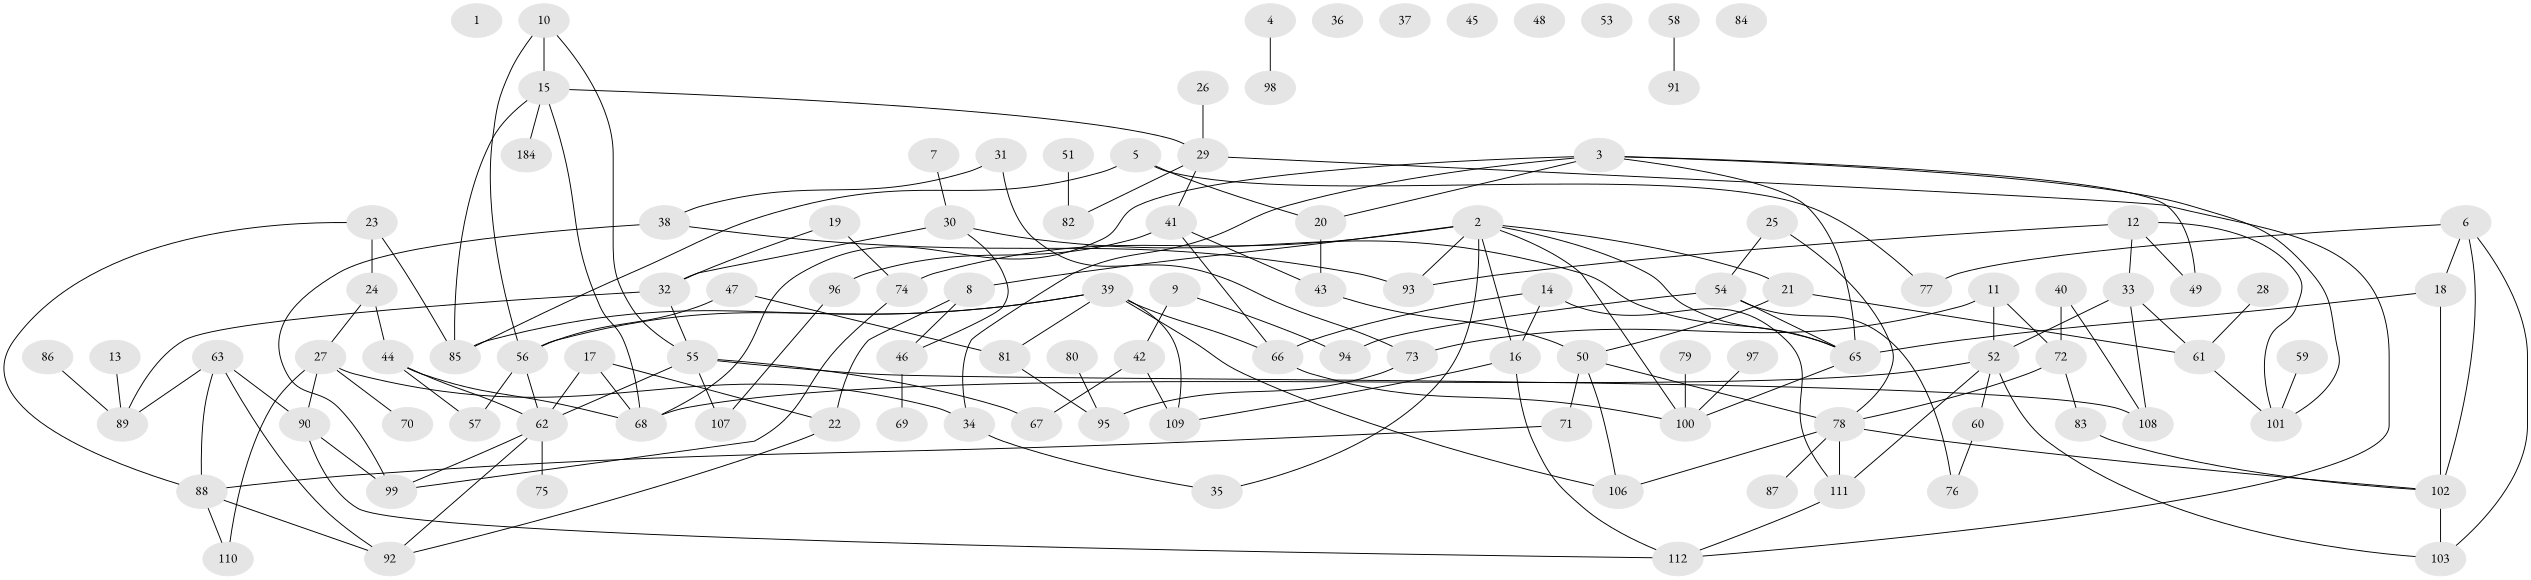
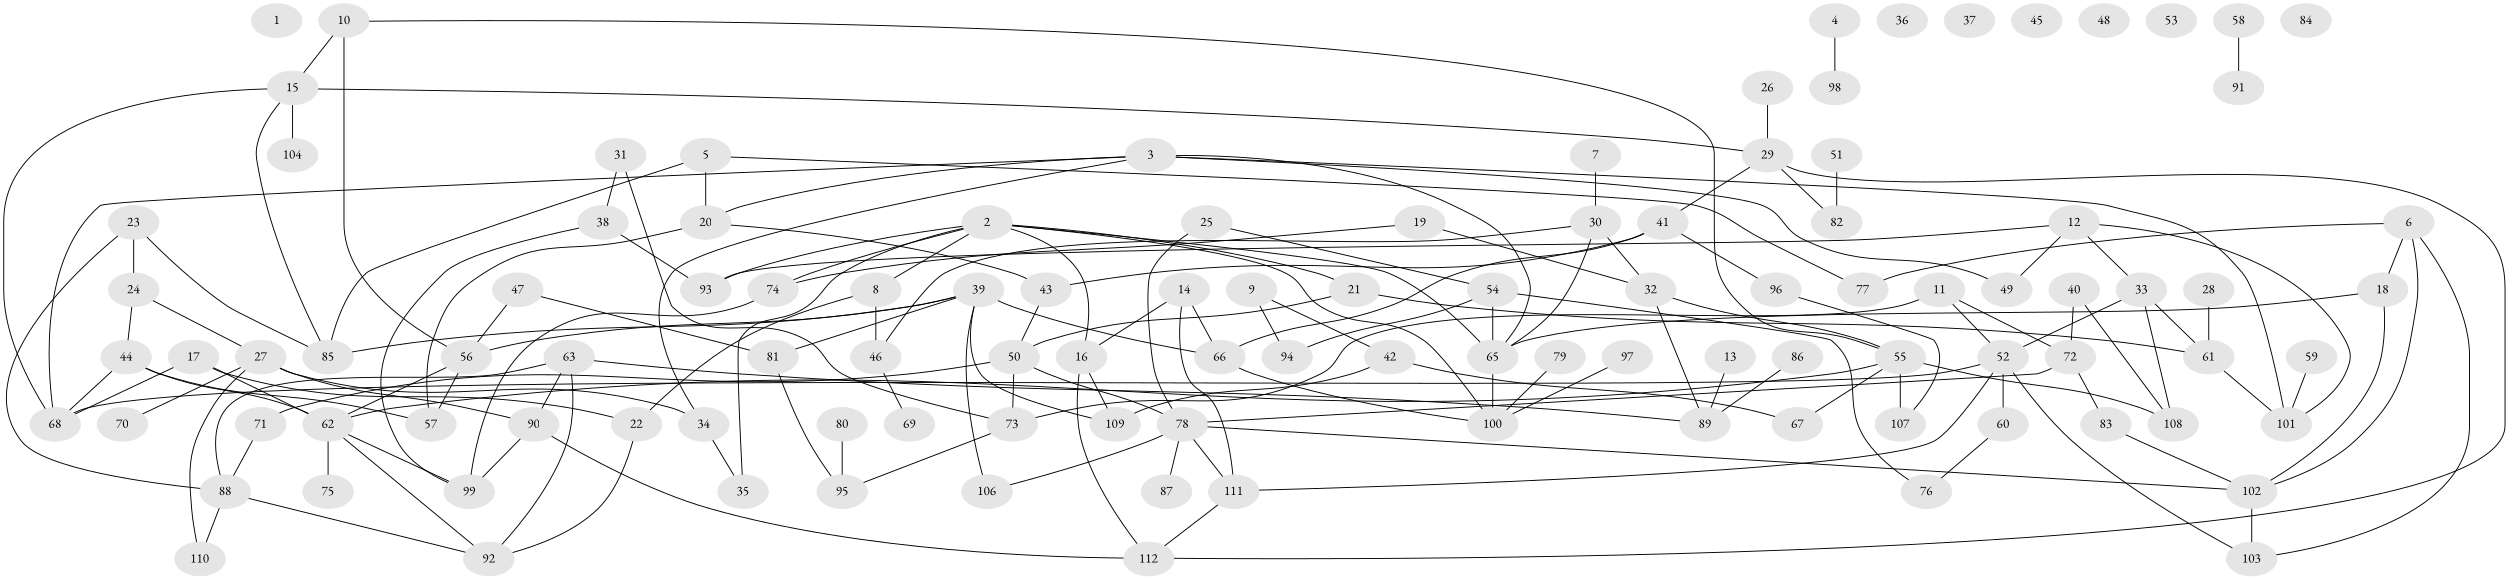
  graph {
    fontname="EB Garamond"
    node [color=gray90 fontname="EB Garamond" style=filled]
    edge [fontname="EB Garamond"]
    1
    2
    8
    16
    21
    35
    65
    74
    93
    100
    22
    46
    109
    112
    50
    61
    99
    3
    20
    34
    49
    68
    101
    43
    57
    4
    98
    5
    77
    85
    6
    18
    102
    103
    7
    30
    32
    92
    69
    9
    42
    94
    67
    10
    15
    55
    56
    29
-   104 [label=184]
+   104
    62
    108
    107
    11
    52
    72
    73
    111
    60
    78
    83
    95
    12
    33
    13
    89
    14
    66
    41
    82
    17
    75
    19
    71
    23
    24
    88
    27
    44
    110
    70
    90
    25
    54
    76
    106
    87
    26
    28
    96
    31
    38
    36
    37
    39
    81
    40
    45
    47
    48
    51
    53
    58
    91
    59
    63
    79
    80
    84
    86
    97
    2 -- 8
    2 -- 16
    2 -- 21
    2 -- 35
    2 -- 65
    2 -- 74
    2 -- 93
    2 -- 100
    8 -- 22
    8 -- 46
    16 -- 109
    16 -- 112
    21 -- 50
    21 -- 61
    65 -- 100
    74 -- 99
    22 -- 92
    46 -- 69
-   50 -- 106
+   50 -- 73
    50 -- 78
    50 -- 71
    61 -- 101
    3 -- 65
    3 -- 20
    3 -- 34
    3 -- 49
    3 -- 68
    3 -- 101
    20 -- 43
+   20 -- 57
    34 -- 35
    43 -- 50
    4 -- 98
    5 -- 20
    5 -- 77
    5 -- 85
    6 -- 77
    6 -- 18
    6 -- 102
    6 -- 103
    18 -- 65
    18 -- 102
    102 -- 103
    7 -- 30
    30 -- 65
    30 -- 46
    30 -- 32
    32 -- 55
    32 -- 89
    9 -- 42
    9 -- 94
    42 -- 109
    42 -- 67
    10 -- 15
    10 -- 55
    10 -- 56
    15 -- 68
    15 -- 85
    15 -- 29
    15 -- 104
    55 -- 67
    55 -- 62
    55 -- 108
    55 -- 107
    56 -- 57
    56 -- 62
    29 -- 112
    29 -- 41
    29 -- 82
    62 -- 99
    62 -- 92
    62 -- 75
    11 -- 52
    11 -- 72
    11 -- 73
    52 -- 68
    52 -- 103
    52 -- 111
    52 -- 60
    72 -- 78
    72 -- 83
    73 -- 95
    111 -- 112
    60 -- 76
    78 -- 102
    78 -- 111
    78 -- 106
    78 -- 87
    83 -- 102
    12 -- 93
    12 -- 49
    12 -- 101
    12 -- 33
    33 -- 61
    33 -- 108
    33 -- 52
    13 -- 89
    14 -- 16
    14 -- 111
    14 -- 66
    66 -- 100
    41 -- 43
    41 -- 66
    41 -- 96
    17 -- 22
    17 -- 68
    17 -- 62
    19 -- 74
    19 -- 32
    71 -- 88
    23 -- 85
    23 -- 24
    23 -- 88
    24 -- 27
    24 -- 44
    88 -- 92
    88 -- 110
    27 -- 34
    27 -- 110
    27 -- 70
    27 -- 90
    44 -- 68
    44 -- 57
    44 -- 62
    90 -- 112
    90 -- 99
    25 -- 78
    25 -- 54
    54 -- 65
    54 -- 94
    54 -- 76
    26 -- 29
    28 -- 61
    96 -- 107
    31 -- 73
    31 -- 38
    38 -- 93
    38 -- 99
    39 -- 109
    39 -- 85
    39 -- 56
    39 -- 66
    39 -- 106
    39 -- 81
    81 -- 95
    40 -- 108
    40 -- 72
    47 -- 56
    47 -- 81
    51 -- 82
    58 -- 91
    59 -- 101
    63 -- 92
    63 -- 89
    63 -- 88
    63 -- 90
    79 -- 100
    80 -- 95
    86 -- 89
    97 -- 100
  }
